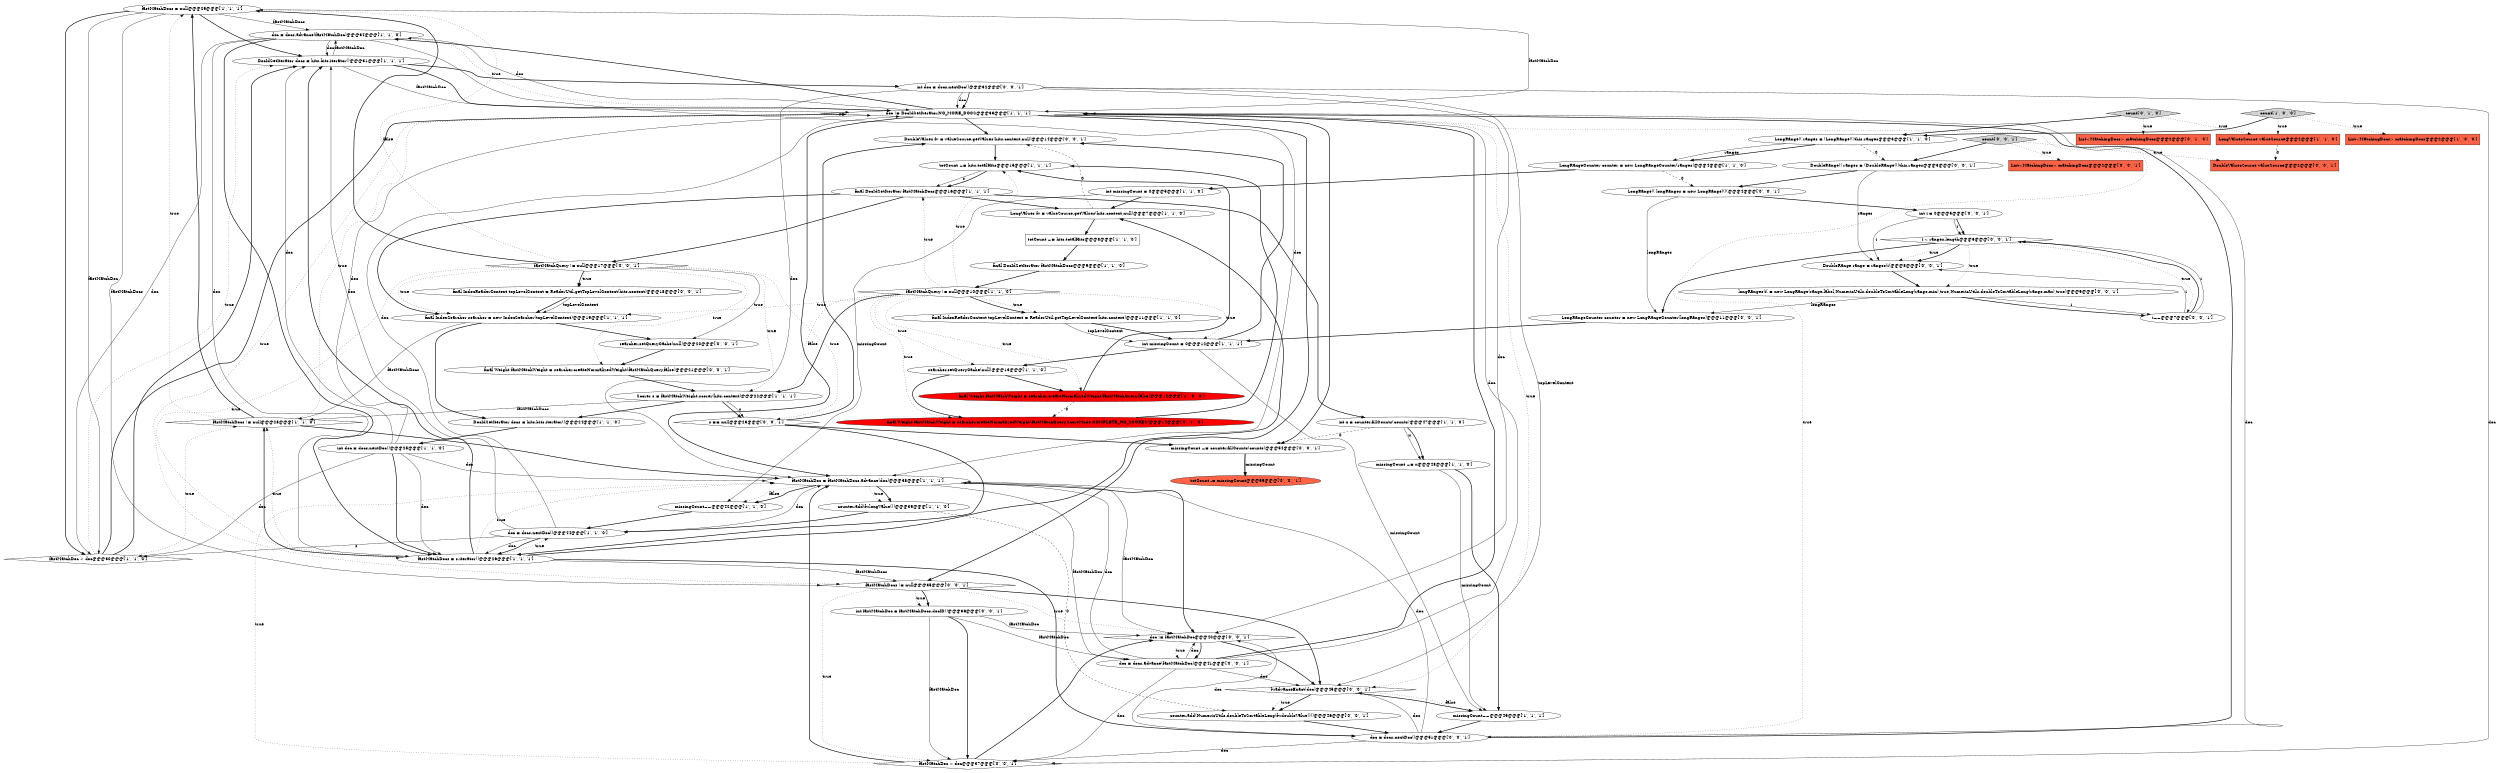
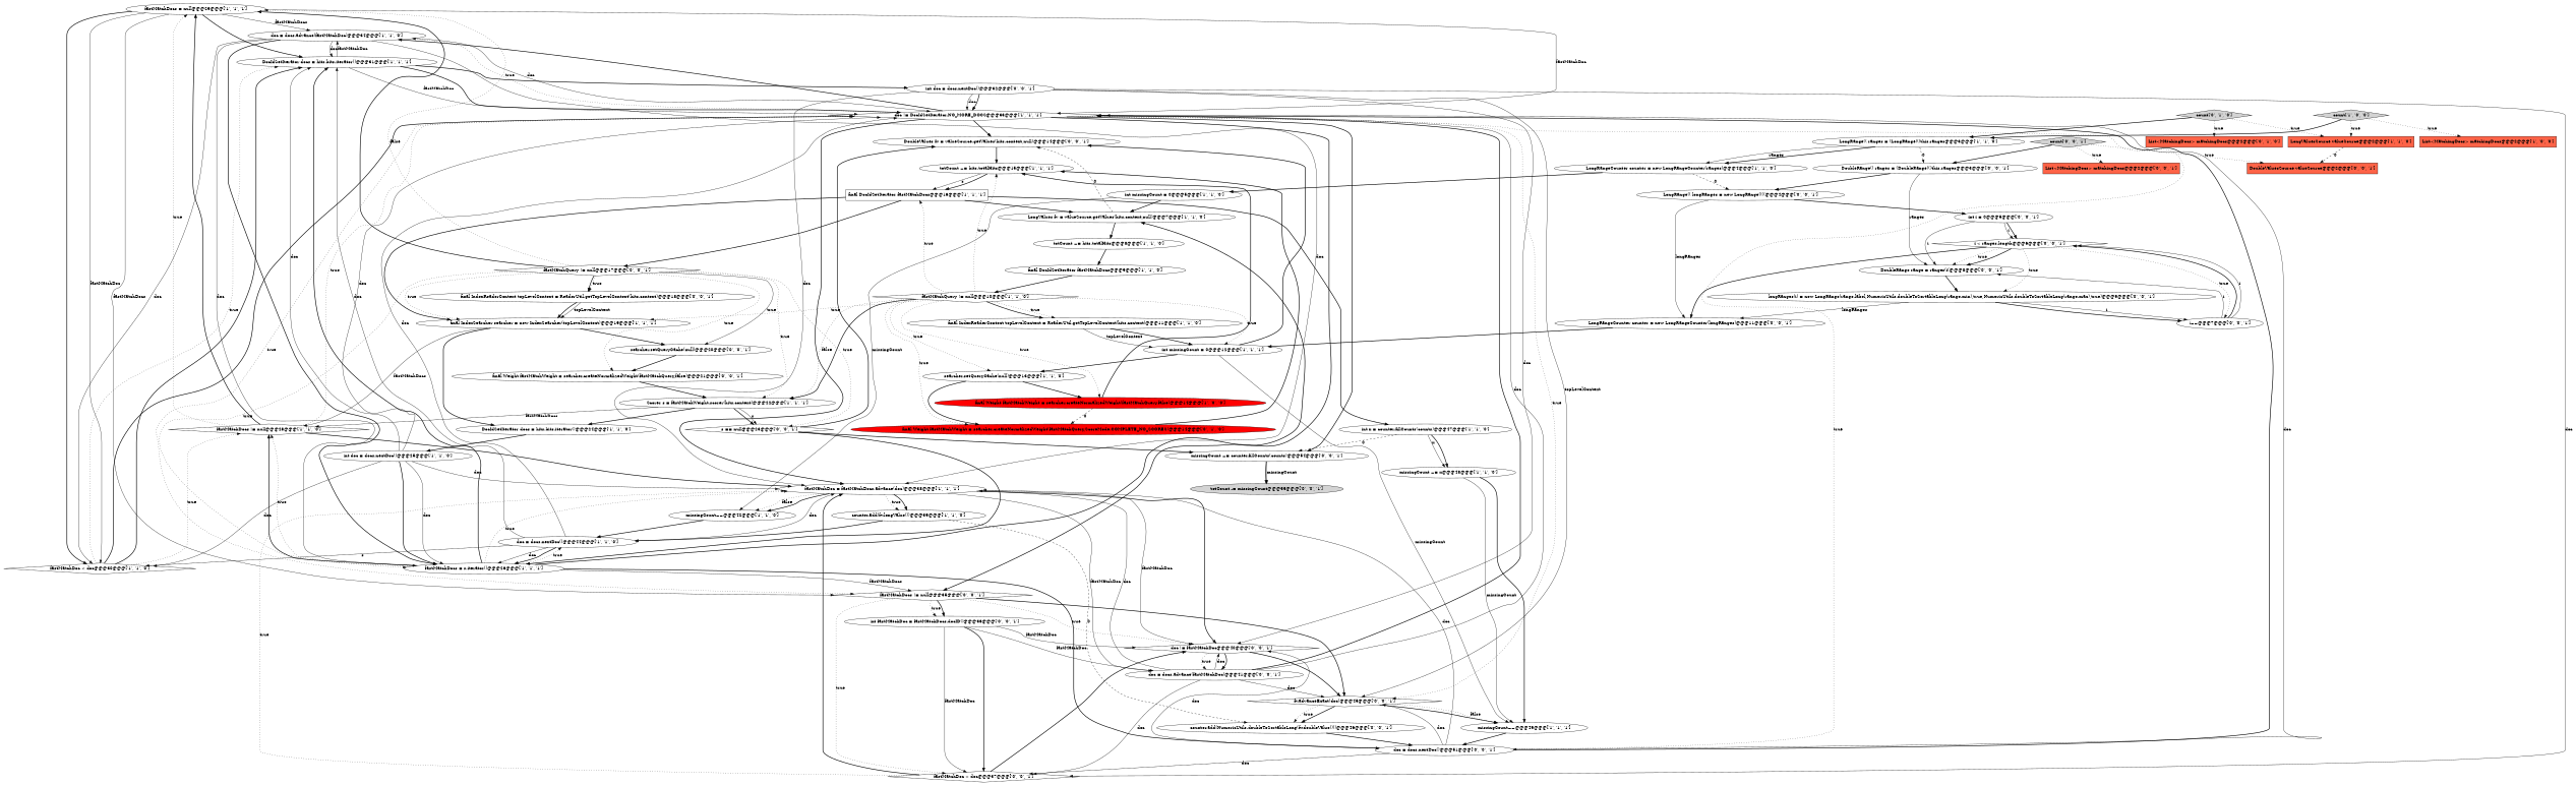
  digraph {
    node [fillcolor=white shape=ellipse style=filled]
    edge [style=bold]
    n1 [label="fastMatchDocs = null@@@29@@@['1', '1', '1']"]
    n2 [label="doc = docs.advance(fastMatchDoc)@@@34@@@['1', '1', '0']"]
    n3 [label="DocIdSetIterator docs = hits.bits.iterator()@@@31@@@['1', '1', '1']"]
    n4 [label="doc != DocIdSetIterator.NO_MORE_DOCS@@@33@@@['1', '1', '1']" shape=diamond]
    n5 [label="fastMatchDocs != null@@@35@@@['0', '0', '1']" shape=diamond]
    n6 [label="fastMatchDoc < doc@@@30@@@['1', '1', '0']" shape=diamond]
    n7 [label="fastMatchDoc = fastMatchDocs.advance(doc)@@@38@@@['1', '1', '1']"]
    n8 [label="fastMatchDocs = s.iterator()@@@26@@@['1', '1', '1']"]
    n9 [label="int doc = docs.nextDoc()@@@32@@@['0', '0', '1']"]
    n10 [label="fv.advanceExact(doc)@@@45@@@['0', '0', '1']" shape=diamond]
    n11 [label="missingCount += counter.fillCounts(counts)@@@54@@@['0', '0', '1']"]
    n12 [label="doc = docs.nextDoc()@@@51@@@['0', '0', '1']"]
    n13 [label="DoubleValues fv = valueSource.getValues(hits.context,null)@@@14@@@['0', '0', '1']"]
    n14 [label="fastMatchDoc < doc@@@37@@@['0', '0', '1']" shape=diamond]
    n15 [label="doc != fastMatchDoc@@@40@@@['0', '0', '1']" shape=diamond]
    n16 [label="int fastMatchDoc = fastMatchDocs.docID()@@@36@@@['0', '0', '1']"]
    n17 [label="fastMatchDocs != null@@@28@@@['1', '1', '0']" shape=diamond]
    n18 [label="final Weight fastMatchWeight = searcher.createNormalizedWeight(fastMatchQuery,false)@@@21@@@['0', '0', '1']"]
    n19 [label="Scorer s = fastMatchWeight.scorer(hits.context)@@@22@@@['1', '1', '1']"]
    n20 [label="s == null@@@23@@@['0', '0', '1']" shape=diamond]
    n21 [label="DocIdSetIterator docs = hits.bits.iterator()@@@24@@@['1', '1', '0']"]
    n22 [label="counter.add(fv.longValue())@@@39@@@['1', '1', '0']"]
    n23 [label="missingCount++@@@42@@@['1', '1', '0']"]
    n24 [label="doc = docs.advance(fastMatchDoc)@@@41@@@['0', '0', '1']"]
    n25 [label="missingCount++@@@49@@@['1', '1', '1']"]
    n26 [label="counter.add(NumericUtils.doubleToSortableLong(fv.doubleValue()))@@@46@@@['0', '0', '1']"]
    n27 [label="doc = docs.nextDoc()@@@44@@@['1', '1', '0']"]
    n28 [label="LongValues fv = valueSource.getValues(hits.context,null)@@@7@@@['1', '1', '0']"]
    n29 [label="int x = counter.fillCounts(counts)@@@47@@@['1', '1', '0']"]
    n30 [label="missingCount += x@@@48@@@['1', '1', '0']"]
-   n31 [label="totCount += hits.totalHits@@@8@@@['1', '1', '0']" shape=box]
+   n31 [label="totCount += hits.totalHits@@@8@@@['1', '1', '0']"]
    n32 [fillcolor=tomato label="List<MatchingDocs> matchingDocs@@@2@@@['1', '0', '0']" shape=box]
-   n33 [fillcolor=tomato label="totCount -= missingCount@@@55@@@['0', '0', '1']"]
+   n33 [fillcolor=lightgray label="totCount -= missingCount@@@55@@@['0', '0', '1']"]
    n34 [fillcolor=red label="final Weight fastMatchWeight = searcher.createNormalizedWeight(fastMatchQuery,false)@@@14@@@['1', '0', '0']"]
    n35 [label="totCount += hits.totalHits@@@15@@@['1', '1', '1']"]
    n36 [fillcolor=red label="final Weight fastMatchWeight = searcher.createNormalizedWeight(fastMatchQuery,ScoreMode.COMPLETE_NO_SCORES)@@@14@@@['0', '1', '0']"]
-   n37 [label="final DocIdSetIterator fastMatchDocs@@@16@@@['1', '1', '1']"]
+   n37 [label="final DocIdSetIterator fastMatchDocs@@@16@@@['1', '1', '1']" shape=box]
    n38 [label="int i = 0@@@5@@@['0', '0', '1']"]
    n39 [label="DoubleRange range = ranges(i(@@@8@@@['0', '0', '1']"]
    n40 [label="i < ranges.length@@@6@@@['0', '0', '1']" shape=diamond]
    n41 [label="longRanges(i( = new LongRange(range.label,NumericUtils.doubleToSortableLong(range.min),true,NumericUtils.doubleToSortableLong(range.max),true)@@@9@@@['0', '0', '1']"]
    n42 [label="LongRangeCounter counter = new LongRangeCounter(longRanges)@@@11@@@['0', '0', '1']"]
    n43 [label="i++@@@7@@@['0', '0', '1']"]
    n44 [label="int missingCount = 0@@@12@@@['1', '1', '1']"]
    n45 [label="searcher.setQueryCache(null)@@@20@@@['0', '0', '1']"]
    n46 [fillcolor=tomato label="LongValuesSource valueSource@@@2@@@['1', '1', '0']" shape=box]
    n47 [fillcolor=tomato label="DoubleValuesSource valueSource@@@2@@@['0', '0', '1']" shape=box]
    n48 [label="LongRange(( ranges = (LongRange(()this.ranges@@@3@@@['1', '1', '0']"]
    n49 [label="LongRangeCounter counter = new LongRangeCounter(ranges)@@@4@@@['1', '1', '0']"]
    n50 [label="DoubleRange(( ranges = (DoubleRange(()this.ranges@@@3@@@['0', '0', '1']"]
    n51 [label="int missingCount = 0@@@5@@@['1', '1', '0']"]
    n52 [label="LongRange(( longRanges = new LongRange((((@@@4@@@['0', '0', '1']"]
    n53 [label="final IndexSearcher searcher = new IndexSearcher(topLevelContext)@@@19@@@['1', '1', '1']"]
    n54 [label="fastMatchQuery != null@@@17@@@['0', '0', '1']" shape=diamond]
    n55 [fillcolor=lightgray label="count['0', '1', '0']" shape=diamond]
    n56 [fillcolor=tomato label="List<MatchingDocs> matchingDocs@@@2@@@['0', '1', '0']" shape=box]
    n57 [label="searcher.setQueryCache(null)@@@13@@@['1', '1', '0']"]
    n58 [label="final DocIdSetIterator fastMatchDocs@@@9@@@['1', '1', '0']"]
    n59 [label="fastMatchQuery != null@@@10@@@['1', '1', '0']" shape=diamond]
    n60 [label="final IndexReaderContext topLevelContext = ReaderUtil.getTopLevelContext(hits.context)@@@11@@@['1', '1', '0']"]
    n61 [label="int doc = docs.nextDoc()@@@25@@@['1', '1', '0']"]
    n62 [label="final IndexReaderContext topLevelContext = ReaderUtil.getTopLevelContext(hits.context)@@@18@@@['0', '0', '1']"]
    n63 [fillcolor=lightgray label="count['1', '0', '0']" shape=diamond]
    n64 [fillcolor=lightgray label="count['0', '0', '1']" shape=diamond]
    n65 [fillcolor=tomato label="List<MatchingDocs> matchingDocs@@@2@@@['0', '0', '1']" shape=box]
    n1 -> n2 [label=fastMatchDocs style=solid]
    n1 -> n3
    n1 -> n4 [label=fastMatchDoc style=solid]
    n1 -> n5 [label=fastMatchDocs style=solid]
    n1 -> n6
    n1 -> n6 [label=fastMatchDoc style=solid]
    n2 -> n3 [label=doc style=solid]
    n2 -> n4 [label=doc style=solid]
    n2 -> n6 [label=doc style=solid]
    n2 -> n7 [label=doc style=solid]
    n2 -> n8 [label=doc style=solid]
    n2 -> n8
    n3 -> n2 [label=fastMatchDoc style=solid]
    n3 -> n4 [label=fastMatchDoc style=solid]
    n3 -> n4
    n3 -> n9
    n4 -> n2
    n4 -> n2 [label=true style=dotted]
    n4 -> n5 [label=true style=dotted]
    n4 -> n5
    n4 -> n7
    n4 -> n10 [label=true style=dotted]
    n4 -> n11
    n4 -> n12 [label=true style=dotted]
    n4 -> n13
    n5 -> n10
    n5 -> n14 [label=true style=dotted]
    n5 -> n15 [label=true style=dotted]
    n5 -> n16 [label=true style=dotted]
    n5 -> n16
    n6 -> n3 [label=true style=dotted]
    n6 -> n3
    n6 -> n4
    n6 -> n17 [label=true style=dotted]
    n7 -> n15
    n7 -> n15 [label=fastMatchDoc style=solid]
    n7 -> n22 [label=true style=dotted]
    n7 -> n22
    n7 -> n23
    n7 -> n23 [label=false style=dotted]
    n7 -> n24 [label=fastMatchDoc style=solid]
    n8 -> n3
    n8 -> n5 [label=fastMatchDocs style=solid]
    n8 -> n7 [label=true style=dotted]
    n8 -> n12
    n8 -> n17 [label=true style=dotted]
    n8 -> n17
    n8 -> n27 [label=true style=dotted]
    n8 -> n28
    n9 -> n4 [label=doc style=solid]
    n9 -> n4
    n9 -> n7 [label=doc style=solid]
    n9 -> n10 [label=topLevelContext style=solid]
    n9 -> n14 [label=doc style=solid]
    n9 -> n15 [label=doc style=solid]
    n10 -> n25
    n10 -> n25 [label=false style=dotted]
    n10 -> n26
    n10 -> n26 [label=true style=dotted]
    n11 -> n33 [label=missingCount style=solid]
    n11 -> n33
    n12 -> n4
    n12 -> n4 [label=doc style=solid]
    n12 -> n7 [label=doc style=solid]
    n12 -> n10 [label=doc style=solid]
    n12 -> n14 [label=doc style=solid]
    n12 -> n15 [label=doc style=solid]
    n13 -> n35
    n14 -> n7 [label=true style=dotted]
    n14 -> n7
    n14 -> n15
    n15 -> n10
    n15 -> n24
    n15 -> n24 [label=true style=dotted]
    n16 -> n14 [label=fastMatchDoc style=solid]
    n16 -> n14
    n16 -> n15 [label=fastMatchDoc style=solid]
    n16 -> n24 [label=fastMatchDoc style=solid]
    n17 -> n1
    n17 -> n1 [label=true style=dotted]
    n17 -> n4 [label=true style=dotted]
    n17 -> n7
    n18 -> n19
    n19 -> n17 [label=fastMatchDocs style=solid]
    n19 -> n20
    n19 -> n20 [label=s style=solid]
    n19 -> n21
    n20 -> n8
    n20 -> n11
    n20 -> n13
    n21 -> n61
    n22 -> n26 [label=0 style=dashed]
    n22 -> n27
    n23 -> n27
    n24 -> n4
    n24 -> n4 [label=doc style=solid]
    n24 -> n7 [label=doc style=solid]
    n24 -> n10 [label=doc style=solid]
    n24 -> n14 [label=doc style=solid]
    n24 -> n15 [label=doc style=solid]
    n25 -> n12
    n26 -> n12
    n27 -> n3 [label=doc style=solid]
    n27 -> n4 [label=doc style=solid]
    n27 -> n6 [label=s style=solid]
    n27 -> n7 [label=doc style=solid]
    n27 -> n8 [label=doc style=solid]
    n27 -> n8
    n28 -> n13 [label=0 style=dashed]
    n28 -> n31
    n29 -> n11 [label=0 style=dashed]
    n29 -> n30 [label=x style=solid]
    n29 -> n30
    n30 -> n25
    n30 -> n25 [label=missingCount style=solid]
    n31 -> n58
    n34 -> n35
    n34 -> n36 [label=0 style=dashed]
    n35 -> n37 [label=s style=solid]
    n35 -> n37
    n36 -> n35
    n37 -> n28
    n37 -> n29
    n37 -> n53
    n37 -> n54
    n38 -> n39 [label=i style=solid]
    n38 -> n40
    n38 -> n40 [label=i style=solid]
    n39 -> n41
    n40 -> n39 [label=true style=dotted]
    n40 -> n39
    n40 -> n41 [label=true style=dotted]
    n40 -> n42
    n40 -> n43 [label=true style=dotted]
    n41 -> n42 [label=longRanges style=solid]
    n41 -> n43 [label=i style=solid]
    n41 -> n43
    n42 -> n44
    n43 -> n39 [label=i style=solid]
    n43 -> n40
    n43 -> n40 [label=i style=solid]
    n44 -> n13
    n44 -> n25 [label=missingCount style=solid]
    n44 -> n57
    n45 -> n18
    n46 -> n47 [label=0 style=dashed]
    n48 -> n49
    n48 -> n49 [label=ranges style=solid]
    n48 -> n50 [label=0 style=dashed]
    n49 -> n51
    n49 -> n52 [label=0 style=dashed]
    n50 -> n39 [label=ranges style=solid]
    n50 -> n52
    n51 -> n23 [label=missingCount style=solid]
    n51 -> n28
    n52 -> n38
    n52 -> n42 [label=longRanges style=solid]
    n53 -> n17 [label=fastMatchDocs style=solid]
    n53 -> n21
    n53 -> n45
    n54 -> n1 [label=false style=dotted]
    n54 -> n1
    n54 -> n8 [label=true style=dotted]
    n54 -> n18 [label=true style=dotted]
    n54 -> n19 [label=true style=dotted]
    n54 -> n20 [label=true style=dotted]
    n54 -> n45 [label=true style=solid]
    n54 -> n53 [label=true style=dotted]
    n54 -> n62
    n54 -> n62 [label=true style=dotted]
    n55 -> n46 [label=true style=dotted]
    n55 -> n48
    n55 -> n56 [label=true style=dotted]
    n57 -> n34
    n57 -> n36
    n58 -> n59
    n59 -> n19 [label=false style=dotted]
    n59 -> n19
    n59 -> n34 [label=true style=dotted]
    n59 -> n35 [label=true style=dotted]
    n59 -> n36 [label=true style=dotted]
    n59 -> n37 [label=true style=dotted]
    n59 -> n44 [label=true style=dotted]
    n59 -> n53 [label=true style=dotted]
    n59 -> n57 [label=true style=dotted]
    n59 -> n60 [label=true style=dotted]
    n59 -> n60
    n60 -> n44
    n60 -> n44 [label=topLevelContext style=solid]
    n61 -> n3 [label=doc style=solid]
    n61 -> n4 [label=doc style=solid]
    n61 -> n6 [label=doc style=solid]
    n61 -> n7 [label=doc style=solid]
    n61 -> n8
    n61 -> n8 [label=doc style=solid]
    n62 -> n53
    n62 -> n53 [label=topLevelContext style=solid]
    n63 -> n32 [label=true style=dotted]
    n63 -> n46 [label=true style=dotted]
    n63 -> n48
    n64 -> n47 [label=true style=dotted]
    n64 -> n50
    n64 -> n65 [label=true style=dotted]
  }
